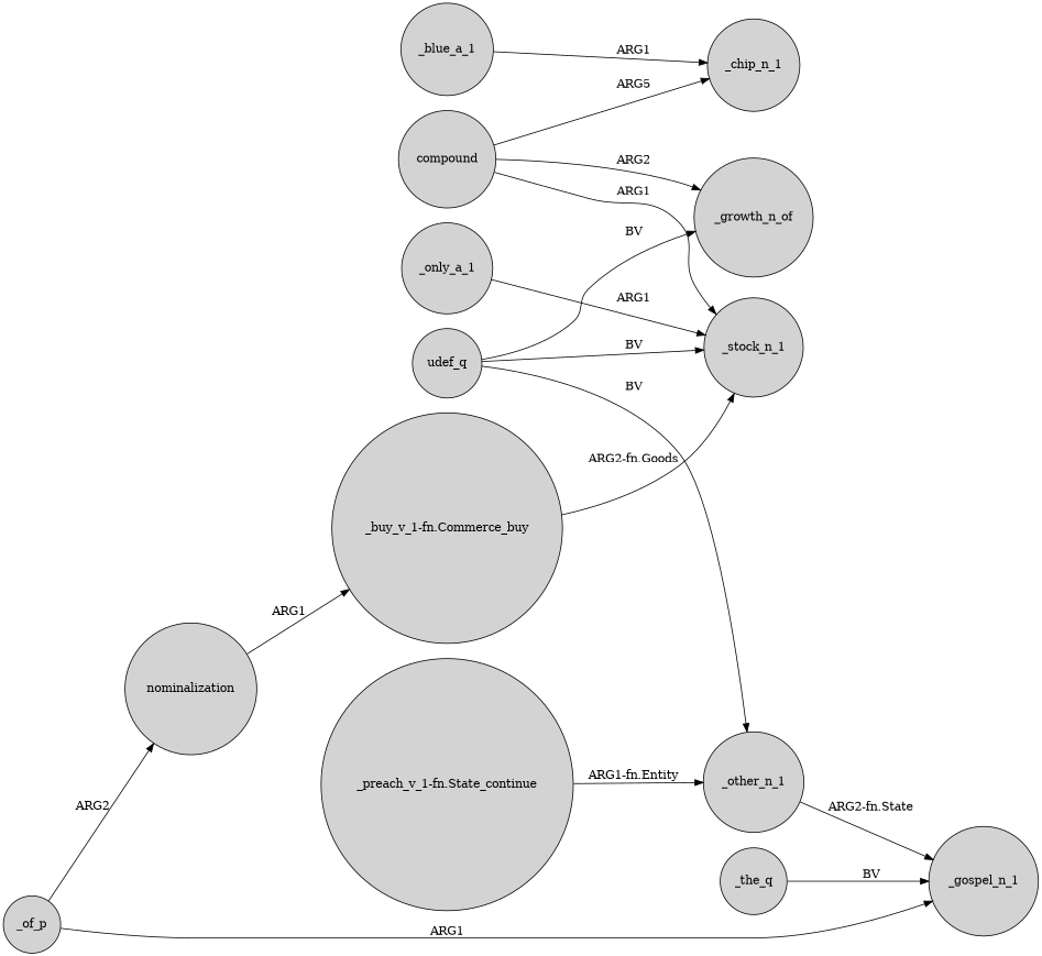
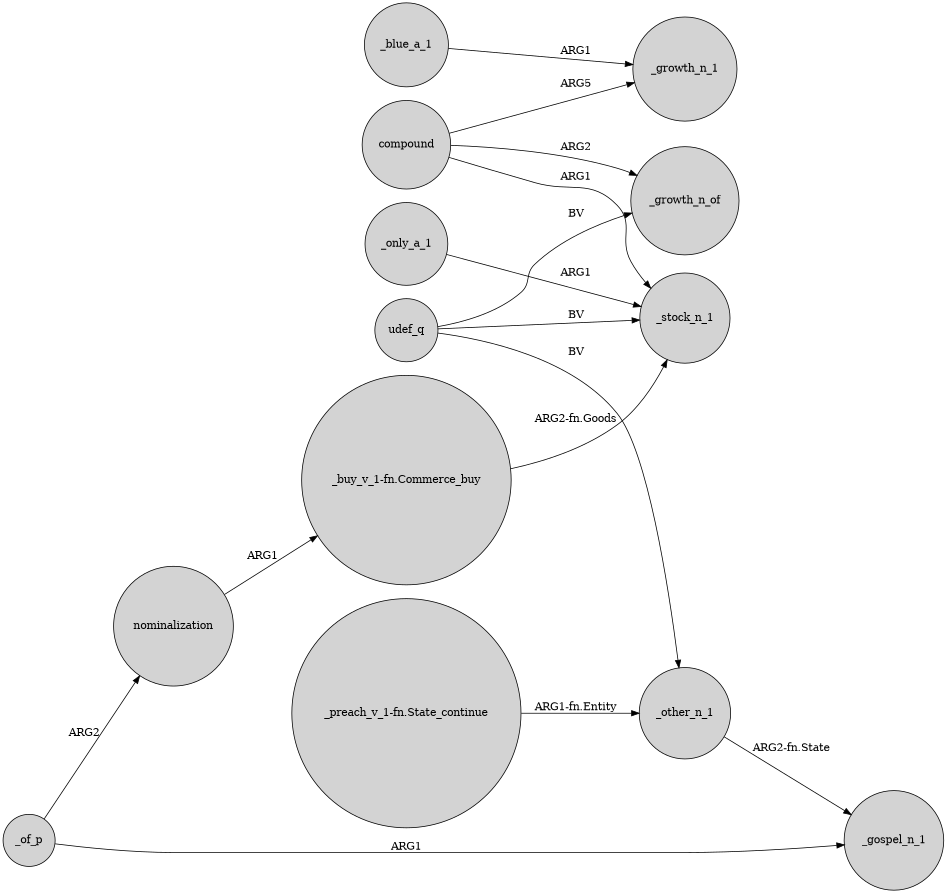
  digraph {
    rankdir=LR
    node [shape=circle style=filled]
    _blue_a_1
-   _chip_n_1
+   _chip_n_1 [label=_growth_n_1]
    nominalization
    "_buy_v_1-fn.Commerce_buy"
    _stock_n_1
    _only_a_1
    udef_q
    _other_n_1
    _growth_n_of
    _gospel_n_1
    "_preach_v_1-fn.State_continue"
    _of_p
-   _the_q
    compound
    _blue_a_1 -> _chip_n_1 [label=ARG1]
    nominalization -> "_buy_v_1-fn.Commerce_buy" [label=ARG1]
    "_buy_v_1-fn.Commerce_buy" -> _stock_n_1 [label="ARG2-fn.Goods"]
    _only_a_1 -> _stock_n_1 [label=ARG1]
    udef_q -> _stock_n_1 [label=BV]
    udef_q -> _other_n_1 [label=BV]
    udef_q -> _growth_n_of [label=BV]
    _other_n_1 -> _gospel_n_1 [label="ARG2-fn.State"]
    "_preach_v_1-fn.State_continue" -> _other_n_1 [label="ARG1-fn.Entity"]
    _of_p -> nominalization [label=ARG2]
    _of_p -> _gospel_n_1 [label=ARG1]
-   _the_q -> _gospel_n_1 [label=BV]
    compound -> _chip_n_1 [label=ARG5]
    compound -> _stock_n_1 [label=ARG1]
    compound -> _growth_n_of [label=ARG2]
  }
